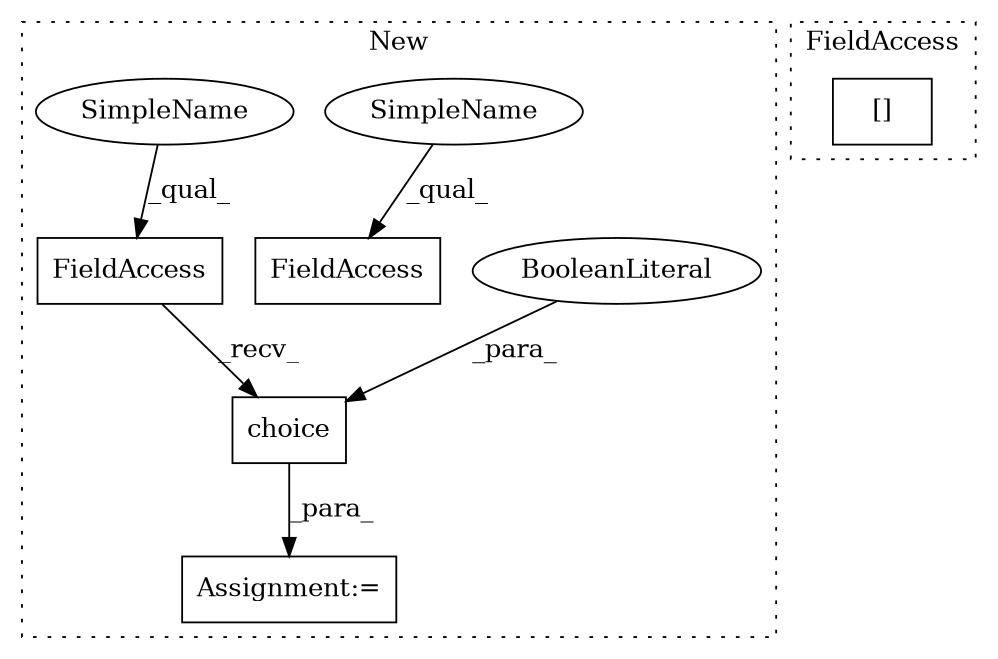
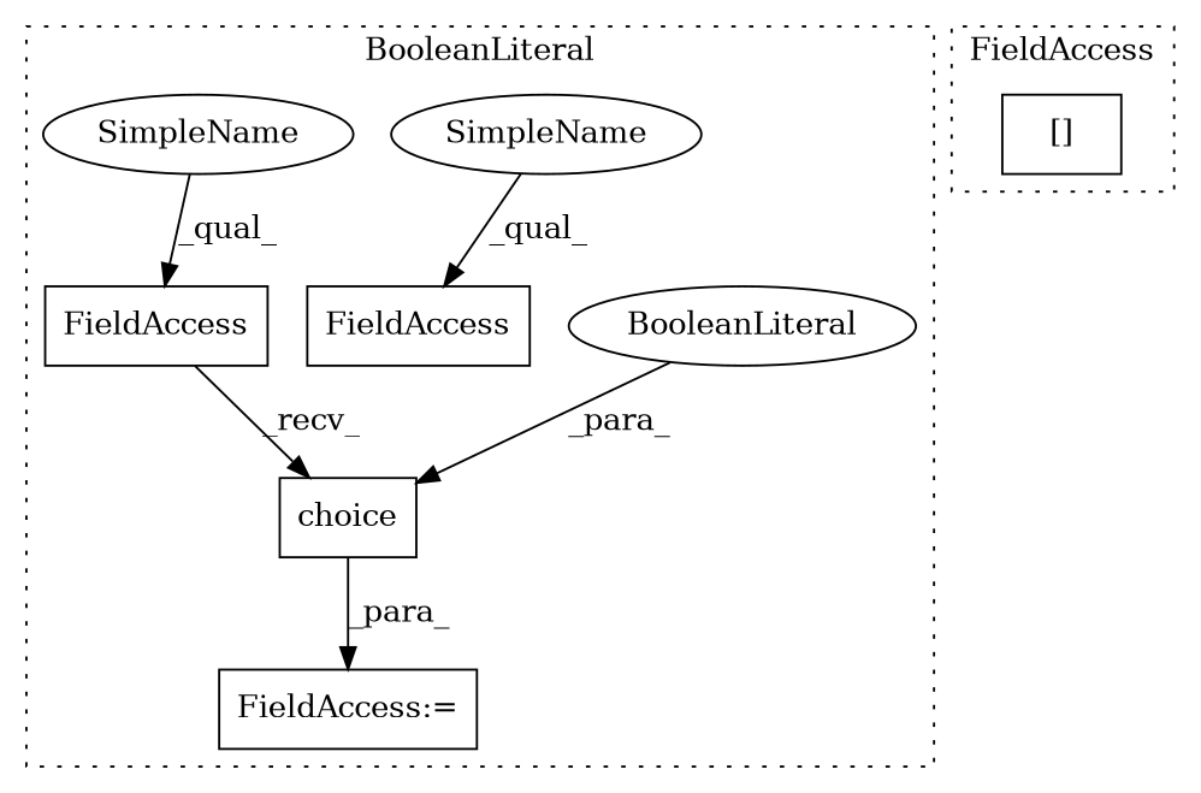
  digraph {
    node [a=22 l=5 s=2174 shape=box]
    n1 [a=32 l="7,1" label=choice s="2187,2216"]
-   n2 [a=7 l=1 label="Assignment:=" s=2173]
+   n2 [a=7 l=1 label="FieldAccess:=" s=2173]
    n3 [l=12 label=FieldAccess]
    n4 [a=9 label=BooleanLiteral s=2211 shape=ellipse]
    n5 [l=12 label=FieldAccess s=2136]
    n6 [a=42 label=SimpleName s=2136 shape=ellipse]
    n7 [a=42 label=SimpleName shape=ellipse]
    n8 [a=2 l="8,1" label="[]" s="2259,2299"]
    subgraph cluster_1 {
-     label=New
+     label=BooleanLiteral
      style=dotted
      n1
      n2
      n3
      n4
      n5
      n6
      n7
    }
    subgraph cluster_2 {
      label=FieldAccess
      style=dotted
      n8
    }
    n1 -> n2 [label=_para_]
    n3 -> n1 [label=_recv_]
    n4 -> n1 [label=_para_]
    n6 -> n5 [label=_qual_]
    n7 -> n3 [label=_qual_]
  }
